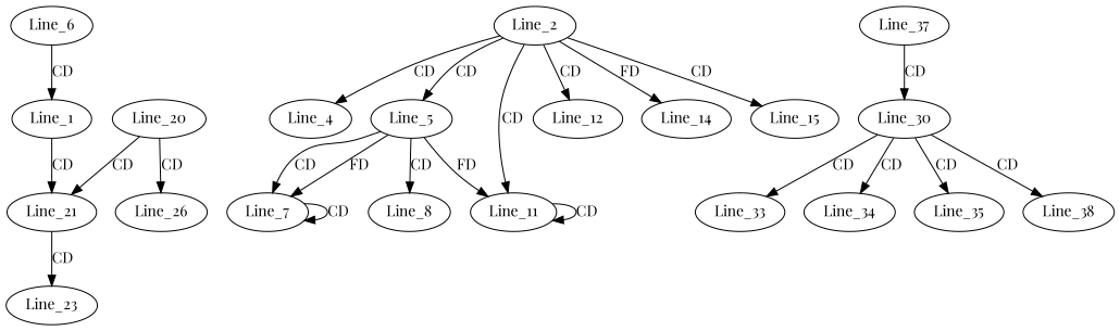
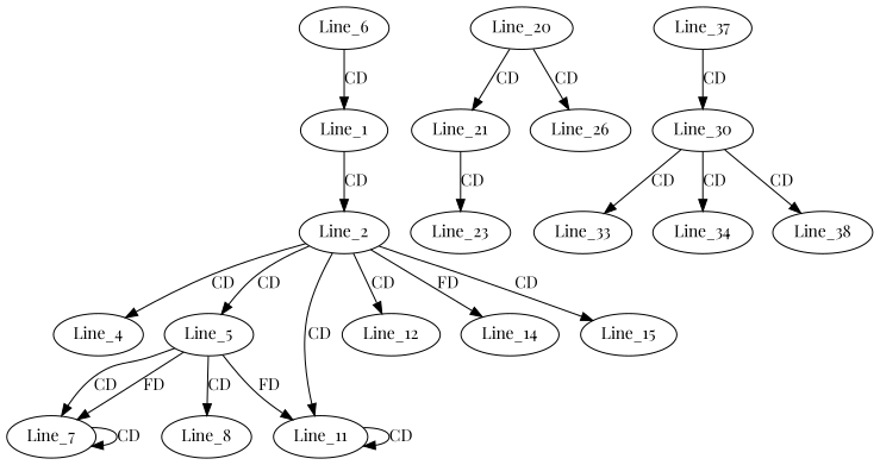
  digraph {
    fontname="Playfair Display"
    node [fontname="Playfair Display"]
    edge [fontname="Playfair Display"]
    n1 [label=Line_6]
    Line_1
    Line_2
    Line_4
    Line_5
    Line_11
    Line_12
    Line_14
    Line_15
    Line_7
    Line_8
    Line_20
    Line_21
    Line_26
    Line_23
    Line_30
    Line_33
    Line_34
-   Line_35
    Line_38
    Line_37
    n1 -> Line_1 [label=CD]
-   Line_1 -> Line_21 [label=CD]
+   Line_1 -> Line_2 [label=CD]
    Line_2 -> Line_4 [label=CD]
    Line_2 -> Line_5 [label=CD]
    Line_2 -> Line_11 [label=CD]
    Line_2 -> Line_12 [label=CD]
    Line_2 -> Line_14 [label=FD]
    Line_2 -> Line_15 [label=CD]
    Line_5 -> Line_11 [label=FD]
    Line_5 -> Line_7 [label=CD]
    Line_5 -> Line_7 [label=FD]
    Line_5 -> Line_8 [label=CD]
    Line_11 -> Line_11 [label=CD]
    Line_7 -> Line_7 [label=CD]
    Line_20 -> Line_21 [label=CD]
    Line_20 -> Line_26 [label=CD]
    Line_21 -> Line_23 [label=CD]
    Line_30 -> Line_33 [label=CD]
    Line_30 -> Line_34 [label=CD]
-   Line_30 -> Line_35 [label=CD]
    Line_30 -> Line_38 [label=CD]
    Line_37 -> Line_30 [label=CD]
  }
